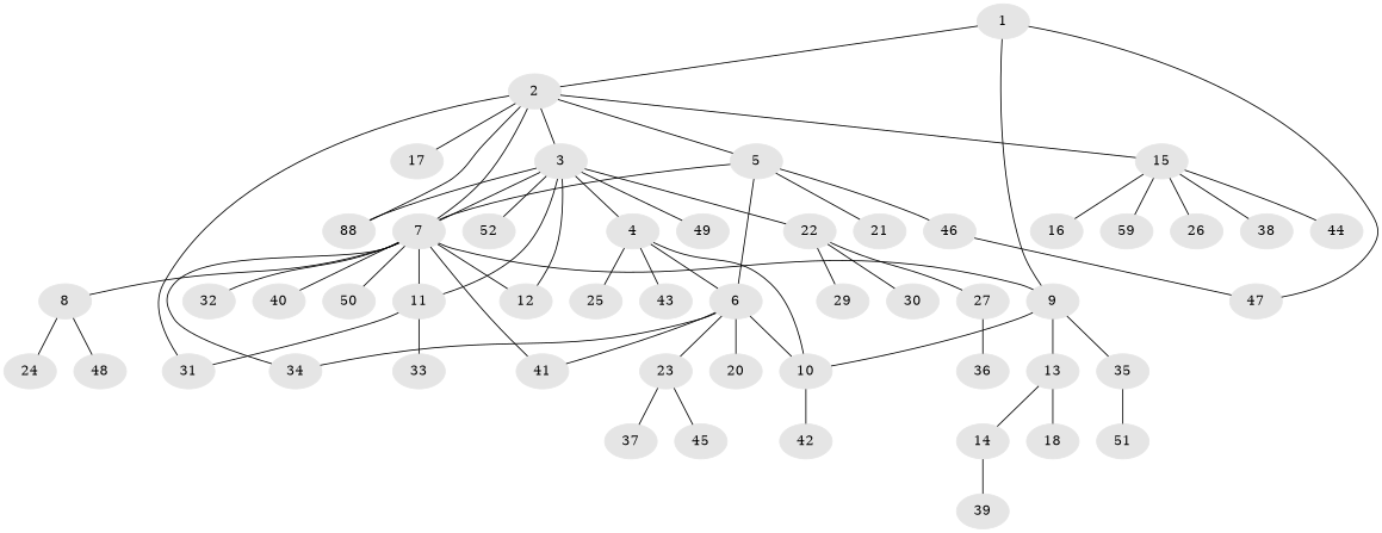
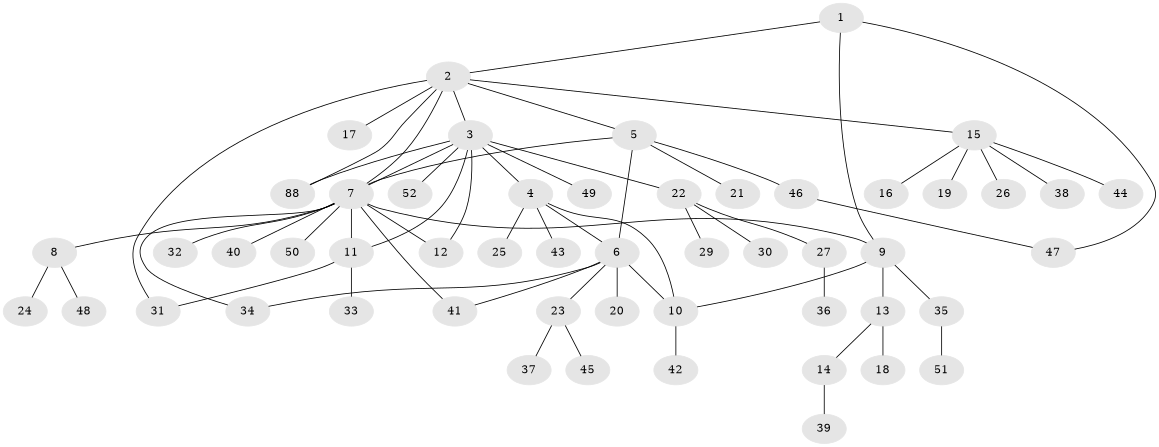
  graph {
    node [color=gray90 style=filled]
    1
    2
    9
    47
    3
    5
    7
    15
    17
    n10 [label=88]
    31
    10
    13
    35
    4
    11
    12
    22
    49
    52
    6
    21
    46
    34
    41
    8
    32
    40
    50
    16
-   19 [label=59]
+   19
    26
    38
    44
    25
    43
    33
    27
    29
    30
    20
    23
    42
    37
    45
    48
    24
    14
    18
    51
    39
    36
    1 -- 2
    1 -- 9
    1 -- 47
    2 -- 3
    2 -- 5
    2 -- 7
    2 -- 15
    2 -- 17
    2 -- n10
    2 -- 31
    9 -- 10
    9 -- 13
    9 -- 35
    3 -- 7
    3 -- n10
    3 -- 4
    3 -- 11
    3 -- 12
    3 -- 22
    3 -- 49
    3 -- 52
    5 -- 7
    5 -- 6
    5 -- 21
    5 -- 46
    7 -- 9
    7 -- 11
    7 -- 12
    7 -- 34
    7 -- 41
    7 -- 8
    7 -- 32
    7 -- 40
    7 -- 50
    15 -- 16
    15 -- 19
    15 -- 26
    15 -- 38
    15 -- 44
    10 -- 42
    13 -- 14
    13 -- 18
    35 -- 51
    4 -- 10
    4 -- 6
    4 -- 25
    4 -- 43
    11 -- 31
    11 -- 33
    22 -- 27
    22 -- 29
    22 -- 30
    6 -- 10
    6 -- 34
    6 -- 41
    6 -- 20
    6 -- 23
    46 -- 47
    8 -- 48
    8 -- 24
    27 -- 36
    23 -- 37
    23 -- 45
    14 -- 39
  }
